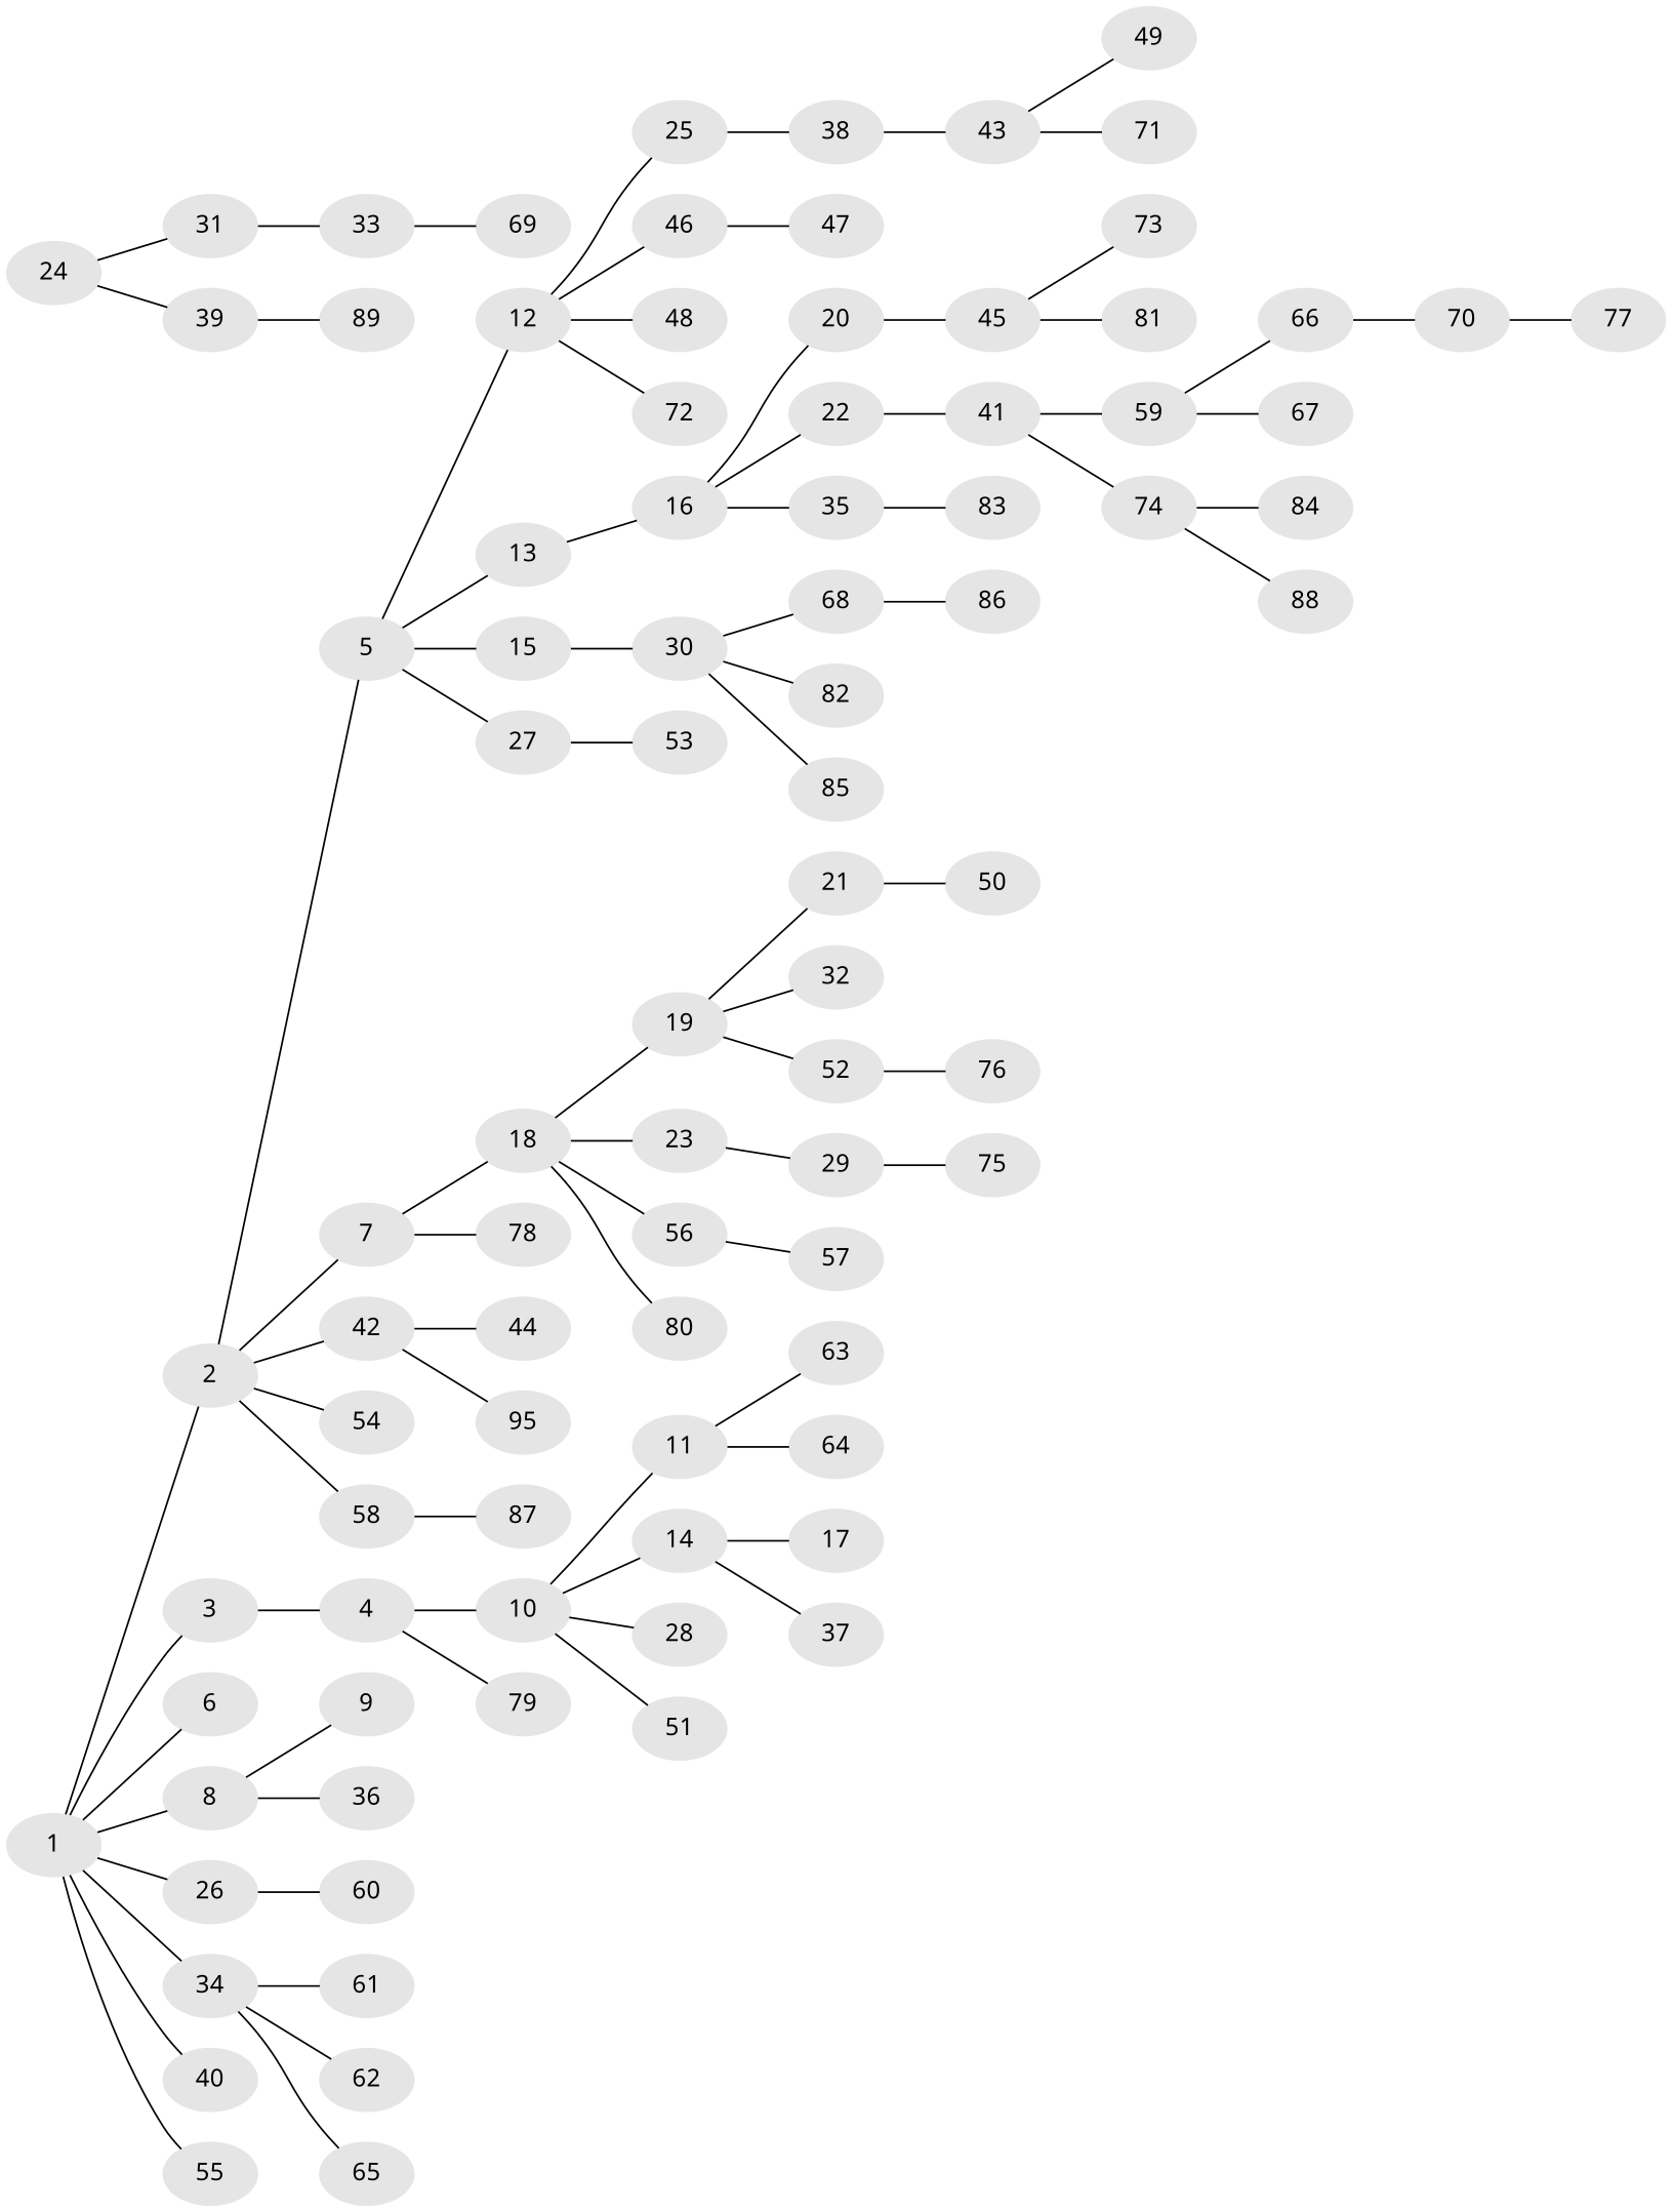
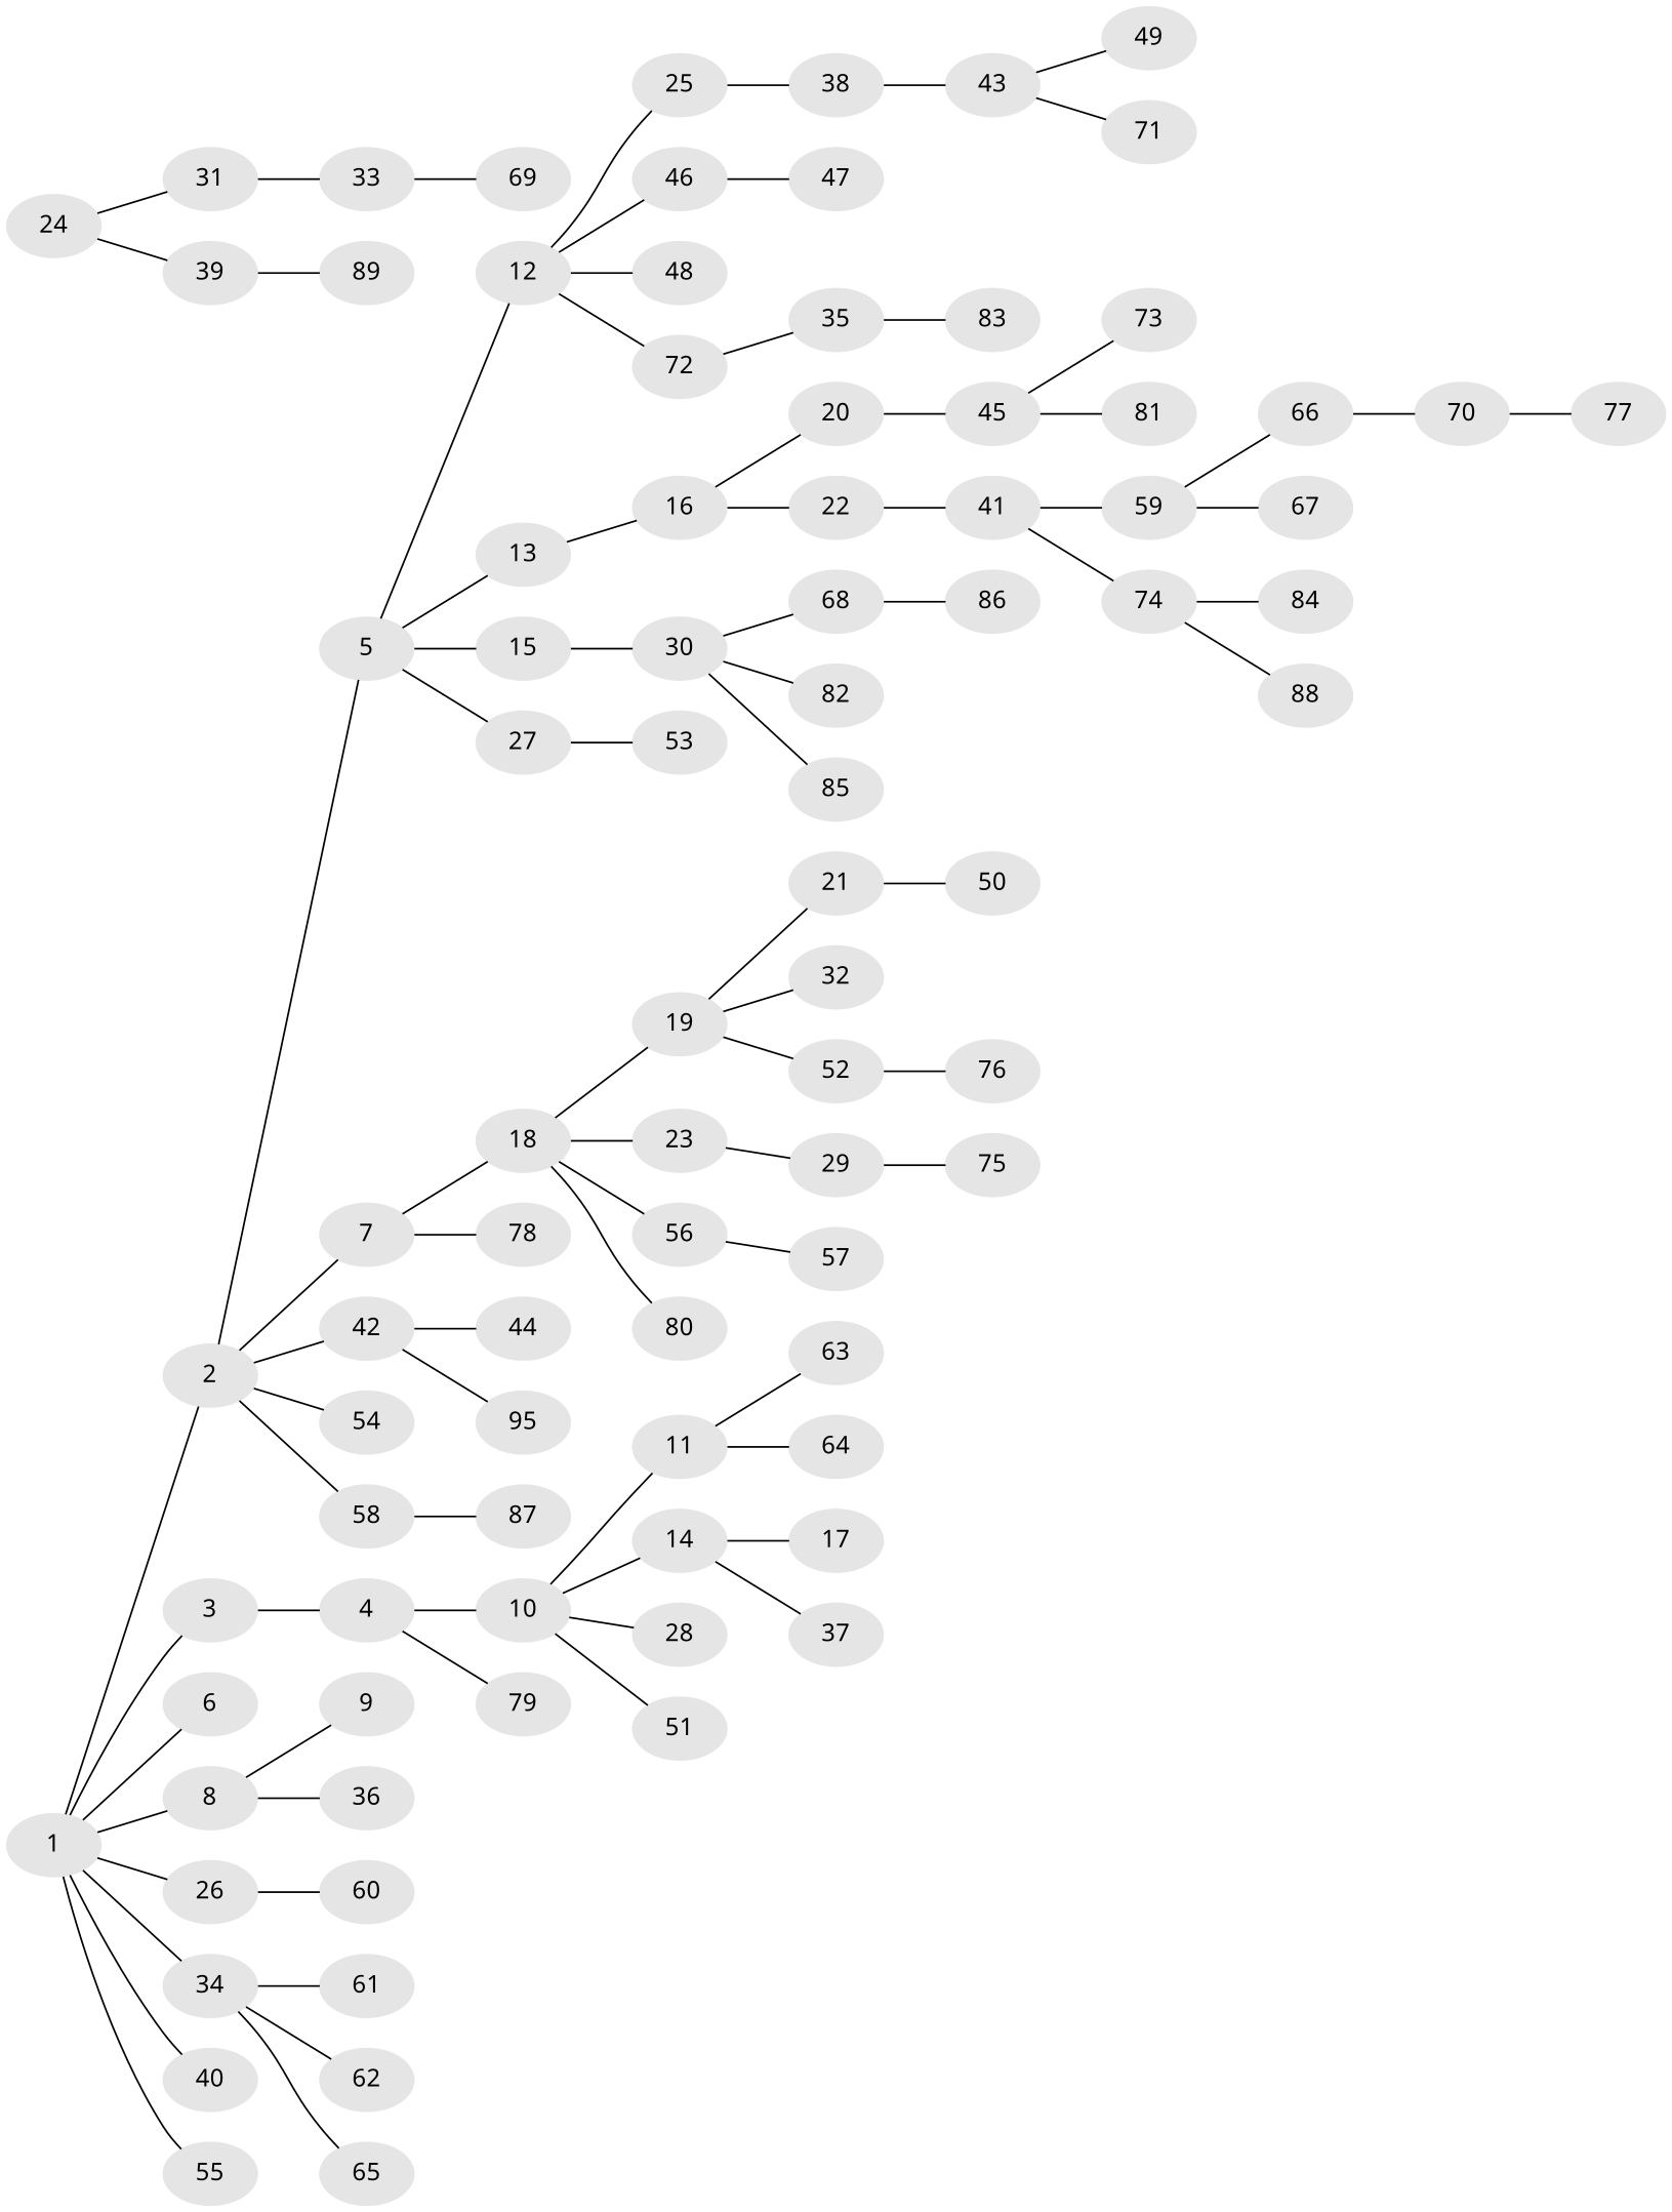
  graph {
    fontname="Noto Sans"
    rankdir=LR
    node [color=gray90 fontname="Noto Sans" style=filled]
    edge [fontname="Noto Sans"]
    1
    2
    3
    6
    8
    26
    34
    40
    55
    5
    7
    42
    54
    58
    4
    9
    36
    60
    61
    62
    65
    12
    13
    15
    27
    18
    78
    44
    n29 [label=95]
    87
    10
    79
    11
    14
    28
    51
    25
    46
    48
    72
    16
    30
    53
    19
    23
    56
    80
    63
    64
    17
    37
    38
    47
    20
    22
    35
    24
    31
    39
    68
    82
    85
    45
    41
    83
    21
    32
    52
    29
    57
    50
    76
    73
    81
    59
    74
    75
    33
    89
    43
    86
    69
    49
    71
    66
    67
    84
    88
    70
    77
    1 -- 2
    1 -- 3
    1 -- 6
    1 -- 8
    1 -- 26
    1 -- 34
    1 -- 40
    1 -- 55
    2 -- 5
    2 -- 7
    2 -- 42
    2 -- 54
    2 -- 58
    3 -- 4
    8 -- 9
    8 -- 36
    26 -- 60
    34 -- 61
    34 -- 62
    34 -- 65
    5 -- 12
    5 -- 13
    5 -- 15
    5 -- 27
    7 -- 18
    7 -- 78
    42 -- 44
    42 -- n29
    58 -- 87
    4 -- 10
    4 -- 79
    12 -- 25
    12 -- 46
    12 -- 48
    12 -- 72
    13 -- 16
    15 -- 30
    27 -- 53
    18 -- 19
    18 -- 23
    18 -- 56
    18 -- 80
    10 -- 11
    10 -- 14
    10 -- 28
    10 -- 51
    11 -- 63
    11 -- 64
    14 -- 17
    14 -- 37
    25 -- 38
    46 -- 47
    16 -- 20
    16 -- 22
-   16 -- 35
+   72 -- 35
    30 -- 68
    30 -- 82
    30 -- 85
    19 -- 21
    19 -- 32
    19 -- 52
    23 -- 29
    56 -- 57
    38 -- 43
    20 -- 45
    22 -- 41
    35 -- 83
    24 -- 31
    24 -- 39
    31 -- 33
    39 -- 89
    68 -- 86
    45 -- 73
    45 -- 81
    41 -- 59
    41 -- 74
    21 -- 50
    52 -- 76
    29 -- 75
    59 -- 66
    59 -- 67
    74 -- 84
    74 -- 88
    33 -- 69
    43 -- 49
    43 -- 71
    66 -- 70
    70 -- 77
  }
